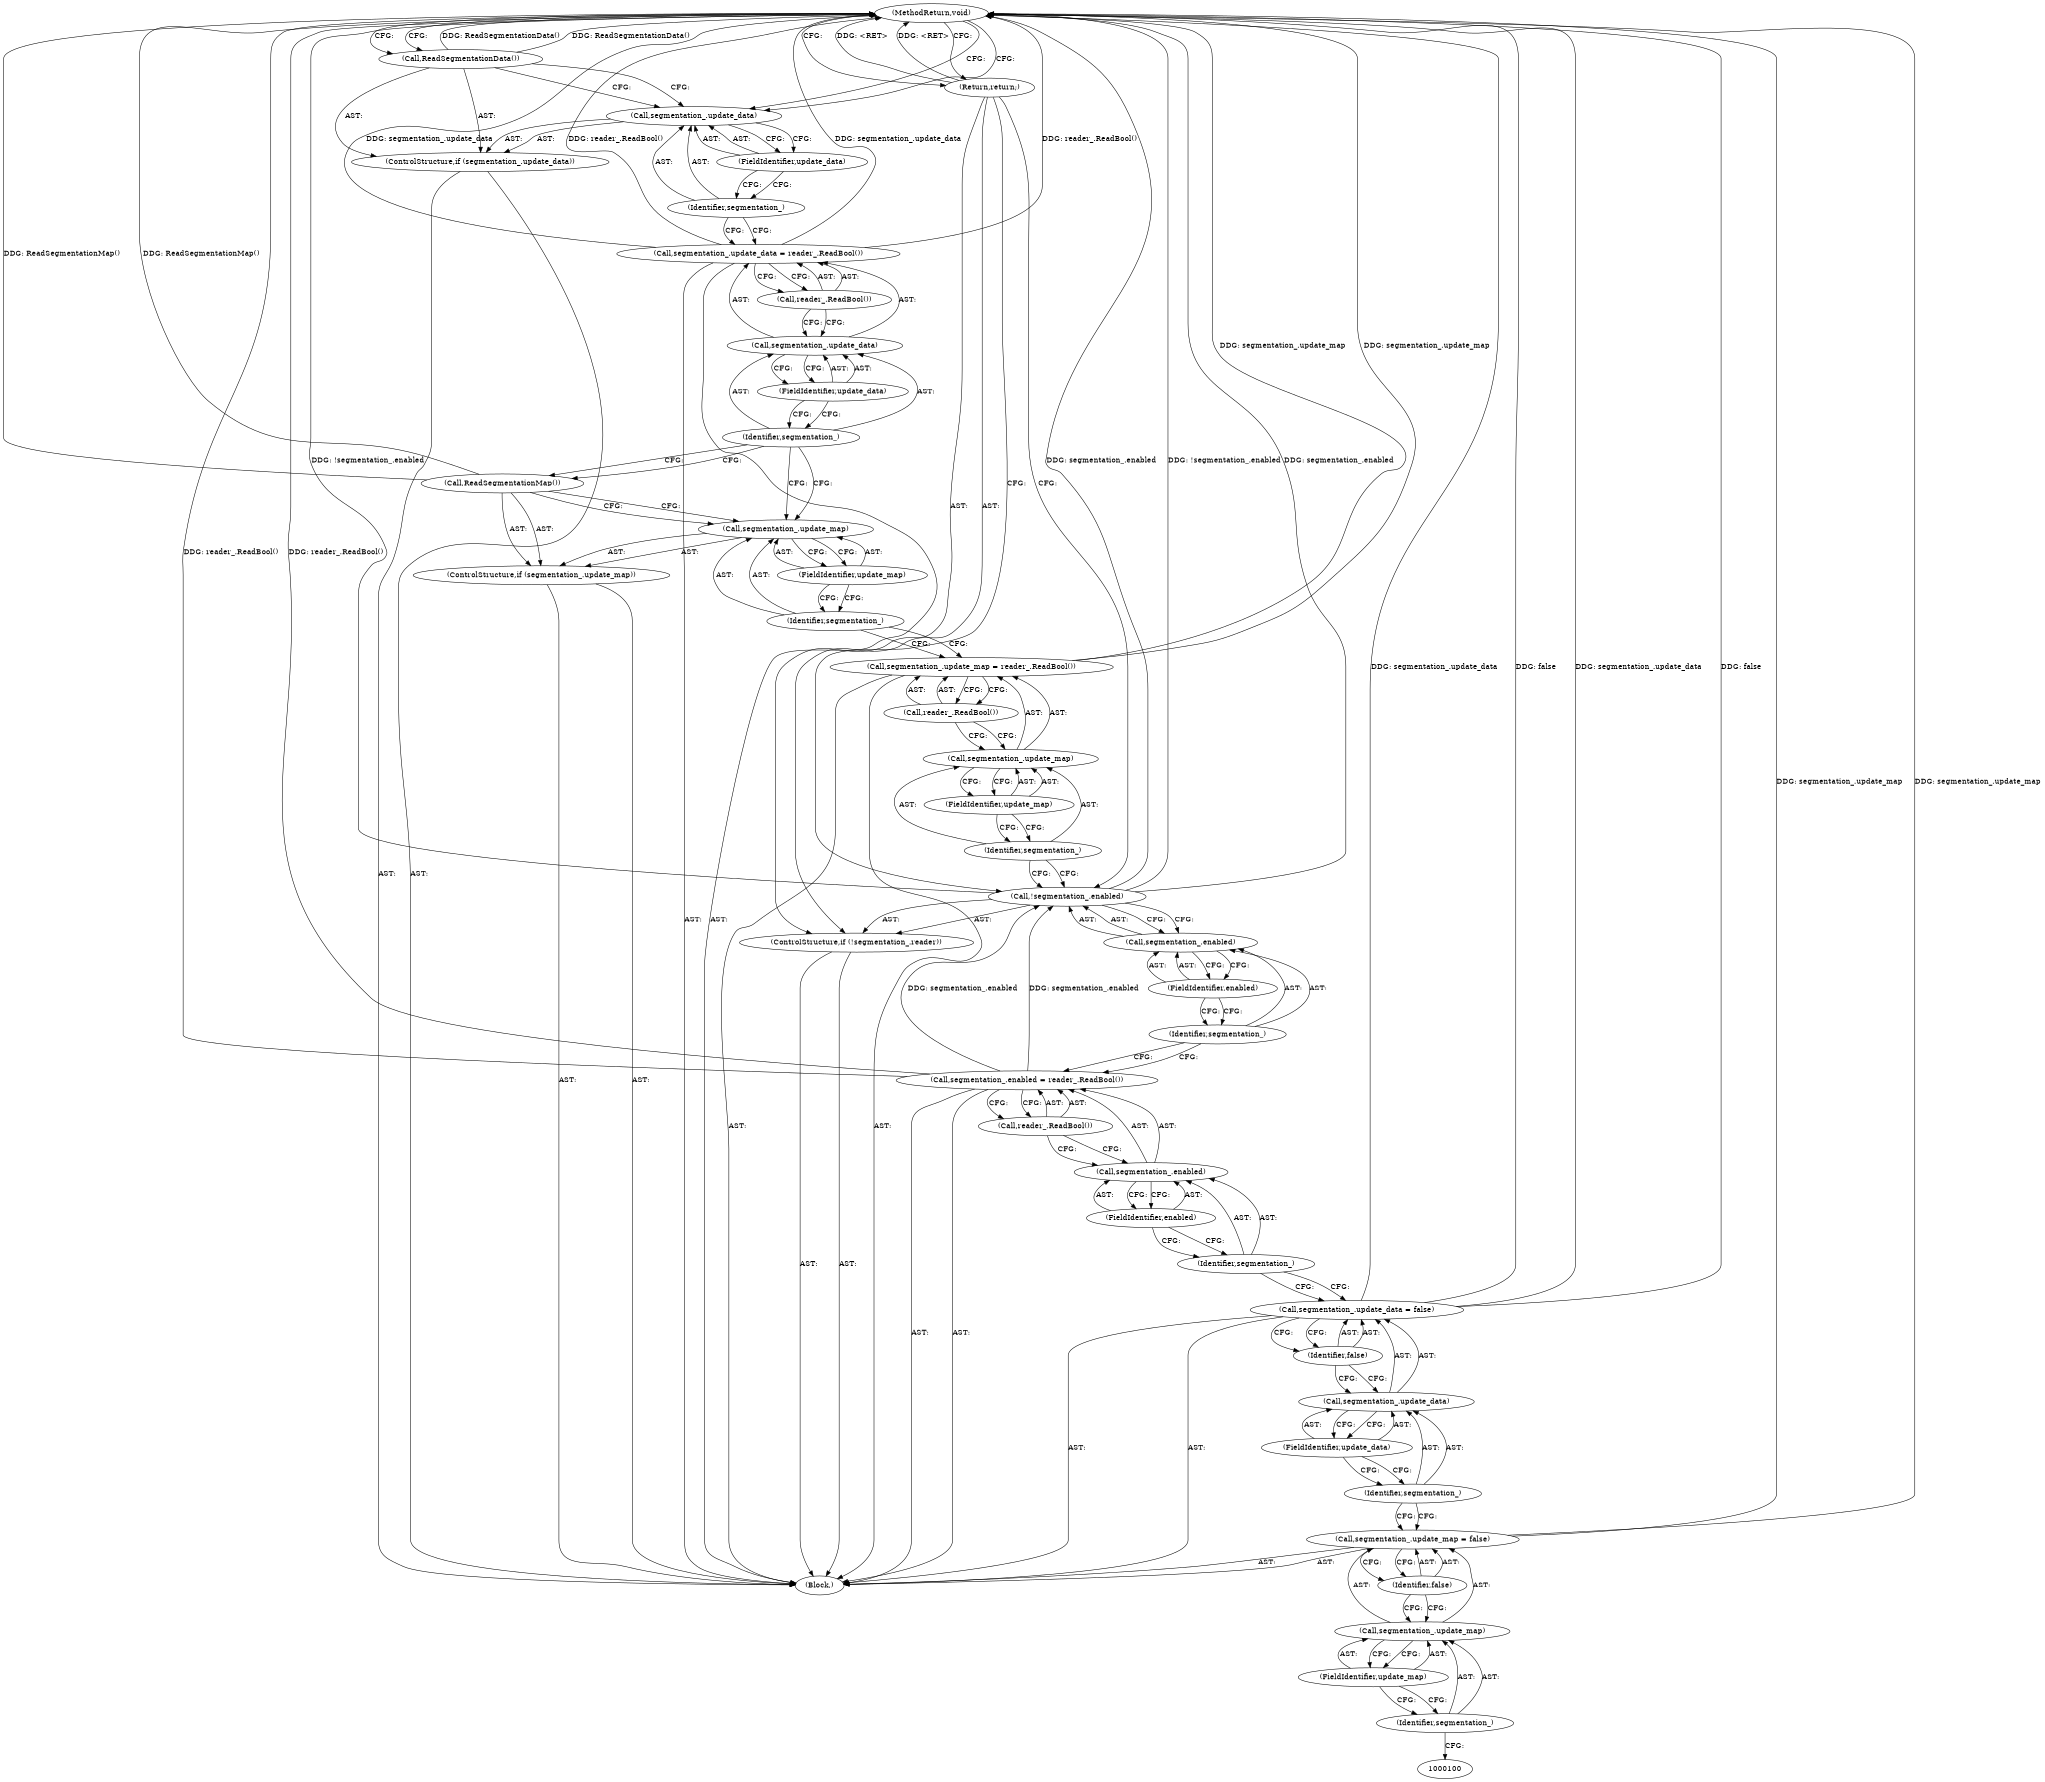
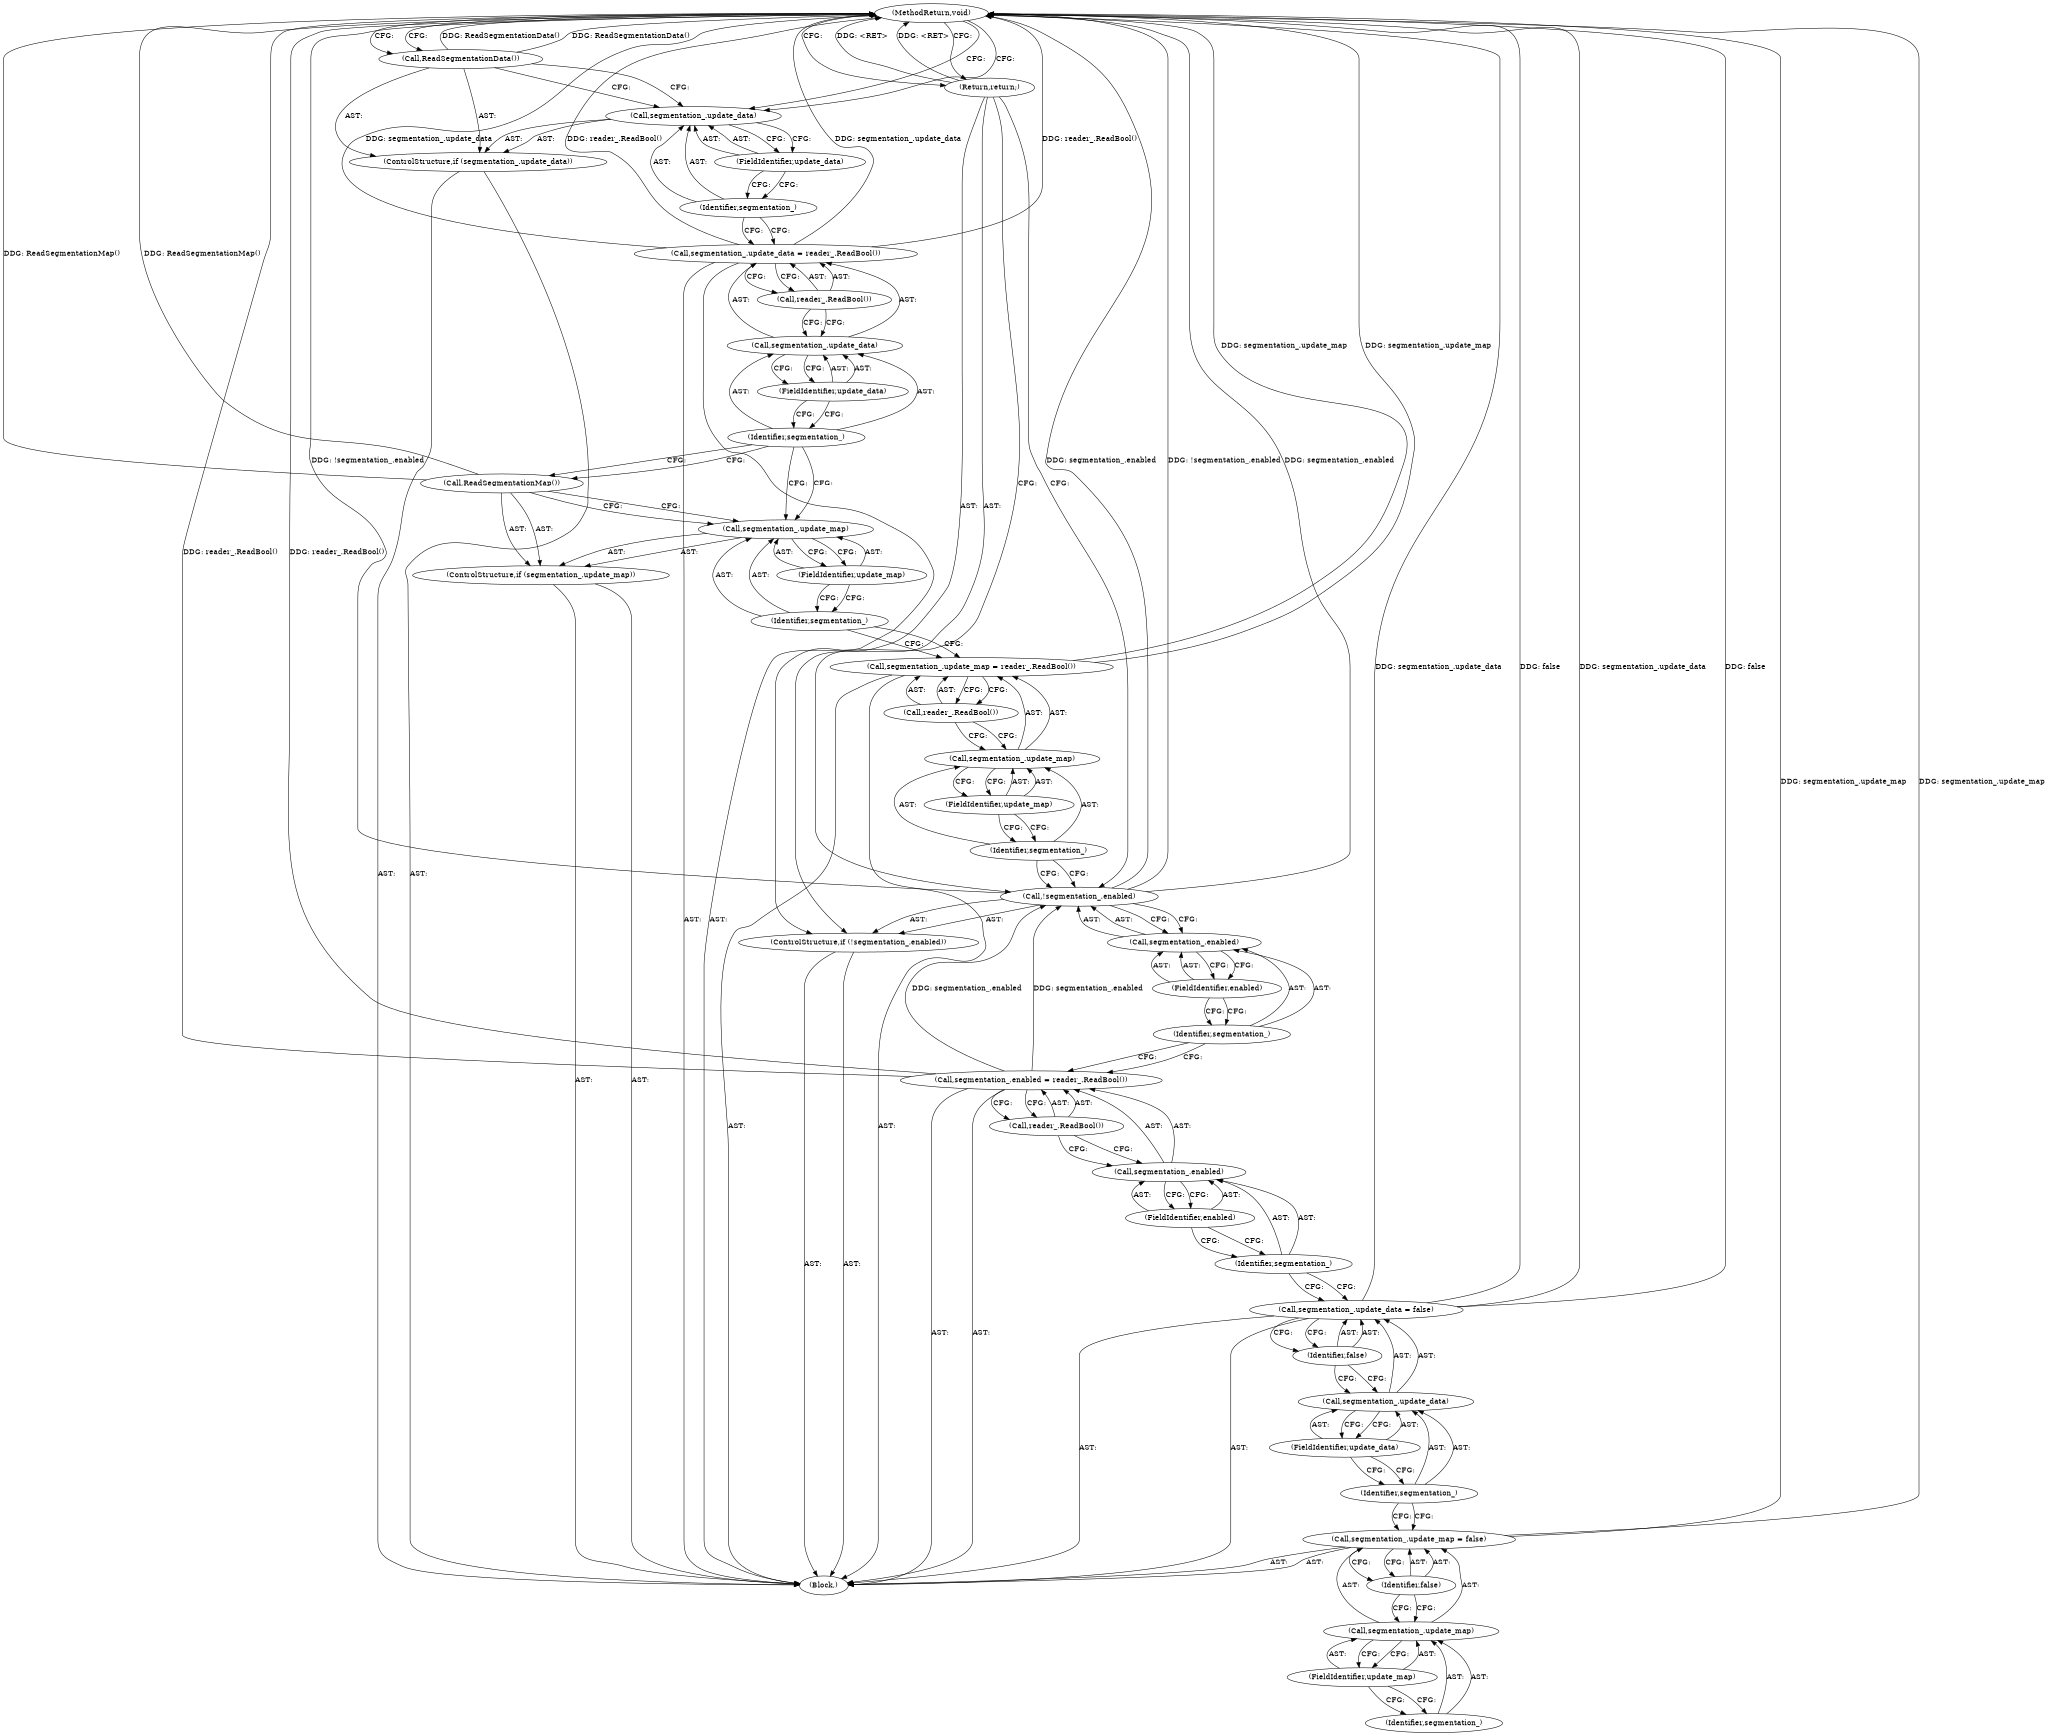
  digraph {
    n1 [label="(MethodReturn,void)"]
    n2 [label="(Call,segmentation_.update_data)"]
    n3 [label="(Call,ReadSegmentationData())"]
    n4 [label="(Return,return;)"]
    n5 [label="(ControlStructure,if (segmentation_.update_data))"]
    n6 [label="(FieldIdentifier,update_data)"]
    n7 [label="(Call,!segmentation_.enabled)"]
-   n8 [label="(ControlStructure,if (!segmentation_.reader))"]
+   n8 [label="(ControlStructure,if (!segmentation_.enabled))"]
    n9 [label="(Block,)"]
    n10 [label="(ControlStructure,if (segmentation_.update_map))"]
    n11 [label="(FieldIdentifier,update_map)"]
    n12 [label="(Call,segmentation_.update_map)"]
    n13 [label="(Identifier,segmentation_)"]
    n14 [label="(Call,segmentation_.update_map = reader_.ReadBool())"]
    n15 [label="(Call,reader_.ReadBool())"]
    n16 [label="(Call,ReadSegmentationMap())"]
    n17 [label="(FieldIdentifier,update_data)"]
    n18 [label="(Call,segmentation_.update_data)"]
    n19 [label="(Identifier,segmentation_)"]
    n20 [label="(Call,segmentation_.update_data = reader_.ReadBool())"]
    n21 [label="(Call,reader_.ReadBool())"]
    n22 [label="(Identifier,segmentation_)"]
    n23 [label="(FieldIdentifier,update_map)"]
    n24 [label="(Call,segmentation_.update_map)"]
    n25 [label="(Identifier,segmentation_)"]
    n26 [label="(Call,segmentation_.update_map = false)"]
-   1000100
    n28 [label="(Identifier,false)"]
    n29 [label="(FieldIdentifier,update_data)"]
    n30 [label="(Call,segmentation_.update_data)"]
    n31 [label="(Identifier,segmentation_)"]
    n32 [label="(Call,segmentation_.update_data = false)"]
    n33 [label="(Identifier,false)"]
    n34 [label="(FieldIdentifier,enabled)"]
    n35 [label="(Call,segmentation_.enabled)"]
    n36 [label="(Identifier,segmentation_)"]
    n37 [label="(Call,segmentation_.enabled = reader_.ReadBool())"]
    n38 [label="(Call,reader_.ReadBool())"]
    n39 [label="(Call,segmentation_.enabled)"]
    n40 [label="(FieldIdentifier,enabled)"]
    n41 [label="(Identifier,segmentation_)"]
    n42 [label="(FieldIdentifier,update_map)"]
    n43 [label="(Call,segmentation_.update_map)"]
    n44 [label="(Identifier,segmentation_)"]
    n1 -> n2 [label="CFG: "]
    n1 -> n2 [label="CFG: "]
    n1 -> n3 [label="CFG: "]
    n1 -> n3 [label="CFG: "]
    n1 -> n4 [label="CFG: "]
    n1 -> n4 [label="CFG: "]
    n2 -> n5 [label="AST: "]
    n2 -> n5 [label="AST: "]
    n2 -> n6 [label="CFG: "]
    n2 -> n6 [label="CFG: "]
    n3 -> n1 [label="DDG: ReadSegmentationData()"]
    n3 -> n1 [label="DDG: ReadSegmentationData()"]
    n3 -> n2 [label="CFG: "]
    n3 -> n2 [label="CFG: "]
    n3 -> n5 [label="AST: "]
    n3 -> n5 [label="AST: "]
    n4 -> n1 [label="DDG: <RET>"]
    n4 -> n1 [label="DDG: <RET>"]
    n4 -> n7 [label="CFG: "]
    n4 -> n7 [label="CFG: "]
    n4 -> n8 [label="AST: "]
    n4 -> n8 [label="AST: "]
    n5 -> n9 [label="AST: "]
    n5 -> n9 [label="AST: "]
    n6 -> n2 [label="AST: "]
    n6 -> n2 [label="AST: "]
    n6 -> n22 [label="CFG: "]
    n6 -> n22 [label="CFG: "]
    n7 -> n1 [label="DDG: !segmentation_.enabled"]
    n7 -> n1 [label="DDG: segmentation_.enabled"]
    n7 -> n1 [label="DDG: !segmentation_.enabled"]
    n7 -> n1 [label="DDG: segmentation_.enabled"]
    n7 -> n8 [label="AST: "]
    n7 -> n8 [label="AST: "]
    n7 -> n39 [label="CFG: "]
    n7 -> n39 [label="CFG: "]
    n8 -> n9 [label="AST: "]
    n8 -> n9 [label="AST: "]
    n10 -> n9 [label="AST: "]
    n10 -> n9 [label="AST: "]
    n11 -> n12 [label="AST: "]
    n11 -> n12 [label="AST: "]
    n11 -> n13 [label="CFG: "]
    n11 -> n13 [label="CFG: "]
    n12 -> n10 [label="AST: "]
    n12 -> n10 [label="AST: "]
    n12 -> n11 [label="CFG: "]
    n12 -> n11 [label="CFG: "]
    n13 -> n12 [label="AST: "]
    n13 -> n12 [label="AST: "]
    n13 -> n14 [label="CFG: "]
    n13 -> n14 [label="CFG: "]
    n14 -> n1 [label="DDG: segmentation_.update_map"]
    n14 -> n1 [label="DDG: segmentation_.update_map"]
    n14 -> n9 [label="AST: "]
    n14 -> n9 [label="AST: "]
    n14 -> n15 [label="CFG: "]
    n14 -> n15 [label="CFG: "]
    n15 -> n14 [label="AST: "]
    n15 -> n14 [label="AST: "]
    n15 -> n43 [label="CFG: "]
    n15 -> n43 [label="CFG: "]
    n16 -> n1 [label="DDG: ReadSegmentationMap()"]
    n16 -> n1 [label="DDG: ReadSegmentationMap()"]
    n16 -> n10 [label="AST: "]
    n16 -> n10 [label="AST: "]
    n16 -> n12 [label="CFG: "]
    n16 -> n12 [label="CFG: "]
    n17 -> n18 [label="AST: "]
    n17 -> n18 [label="AST: "]
    n17 -> n19 [label="CFG: "]
    n17 -> n19 [label="CFG: "]
    n18 -> n17 [label="CFG: "]
    n18 -> n17 [label="CFG: "]
    n18 -> n20 [label="AST: "]
    n18 -> n20 [label="AST: "]
    n19 -> n12 [label="CFG: "]
    n19 -> n12 [label="CFG: "]
    n19 -> n16 [label="CFG: "]
    n19 -> n16 [label="CFG: "]
    n19 -> n18 [label="AST: "]
    n19 -> n18 [label="AST: "]
    n20 -> n1 [label="DDG: reader_.ReadBool()"]
    n20 -> n1 [label="DDG: segmentation_.update_data"]
    n20 -> n1 [label="DDG: reader_.ReadBool()"]
    n20 -> n1 [label="DDG: segmentation_.update_data"]
    n20 -> n9 [label="AST: "]
    n20 -> n9 [label="AST: "]
    n20 -> n21 [label="CFG: "]
    n20 -> n21 [label="CFG: "]
    n21 -> n18 [label="CFG: "]
    n21 -> n18 [label="CFG: "]
    n21 -> n20 [label="AST: "]
    n21 -> n20 [label="AST: "]
    n22 -> n2 [label="AST: "]
    n22 -> n2 [label="AST: "]
    n22 -> n20 [label="CFG: "]
    n22 -> n20 [label="CFG: "]
    n23 -> n24 [label="AST: "]
    n23 -> n24 [label="AST: "]
    n23 -> n25 [label="CFG: "]
    n23 -> n25 [label="CFG: "]
    n24 -> n23 [label="CFG: "]
    n24 -> n23 [label="CFG: "]
    n24 -> n26 [label="AST: "]
    n24 -> n26 [label="AST: "]
    n25 -> n24 [label="AST: "]
    n25 -> n24 [label="AST: "]
-   n25 -> 1000100 [label="CFG: "]
    n26 -> n1 [label="DDG: segmentation_.update_map"]
    n26 -> n1 [label="DDG: segmentation_.update_map"]
    n26 -> n9 [label="AST: "]
    n26 -> n9 [label="AST: "]
    n26 -> n28 [label="CFG: "]
    n26 -> n28 [label="CFG: "]
    n28 -> n24 [label="CFG: "]
    n28 -> n24 [label="CFG: "]
    n28 -> n26 [label="AST: "]
    n28 -> n26 [label="AST: "]
    n29 -> n30 [label="AST: "]
    n29 -> n30 [label="AST: "]
    n29 -> n31 [label="CFG: "]
    n29 -> n31 [label="CFG: "]
    n30 -> n29 [label="CFG: "]
    n30 -> n29 [label="CFG: "]
    n30 -> n32 [label="AST: "]
    n30 -> n32 [label="AST: "]
    n31 -> n26 [label="CFG: "]
    n31 -> n26 [label="CFG: "]
    n31 -> n30 [label="AST: "]
    n31 -> n30 [label="AST: "]
    n32 -> n1 [label="DDG: segmentation_.update_data"]
    n32 -> n1 [label="DDG: false"]
    n32 -> n1 [label="DDG: segmentation_.update_data"]
    n32 -> n1 [label="DDG: false"]
    n32 -> n9 [label="AST: "]
    n32 -> n9 [label="AST: "]
    n32 -> n33 [label="CFG: "]
    n32 -> n33 [label="CFG: "]
    n33 -> n30 [label="CFG: "]
    n33 -> n30 [label="CFG: "]
    n33 -> n32 [label="AST: "]
    n33 -> n32 [label="AST: "]
    n34 -> n35 [label="AST: "]
    n34 -> n35 [label="AST: "]
    n34 -> n36 [label="CFG: "]
    n34 -> n36 [label="CFG: "]
    n35 -> n34 [label="CFG: "]
    n35 -> n34 [label="CFG: "]
    n35 -> n37 [label="AST: "]
    n35 -> n37 [label="AST: "]
    n36 -> n32 [label="CFG: "]
    n36 -> n32 [label="CFG: "]
    n36 -> n35 [label="AST: "]
    n36 -> n35 [label="AST: "]
    n37 -> n1 [label="DDG: reader_.ReadBool()"]
    n37 -> n1 [label="DDG: reader_.ReadBool()"]
    n37 -> n7 [label="DDG: segmentation_.enabled"]
    n37 -> n7 [label="DDG: segmentation_.enabled"]
    n37 -> n9 [label="AST: "]
    n37 -> n9 [label="AST: "]
    n37 -> n38 [label="CFG: "]
    n37 -> n38 [label="CFG: "]
    n38 -> n35 [label="CFG: "]
    n38 -> n35 [label="CFG: "]
    n38 -> n37 [label="AST: "]
    n38 -> n37 [label="AST: "]
    n39 -> n7 [label="AST: "]
    n39 -> n7 [label="AST: "]
    n39 -> n40 [label="CFG: "]
    n39 -> n40 [label="CFG: "]
    n40 -> n39 [label="AST: "]
    n40 -> n39 [label="AST: "]
    n40 -> n41 [label="CFG: "]
    n40 -> n41 [label="CFG: "]
    n41 -> n37 [label="CFG: "]
    n41 -> n37 [label="CFG: "]
    n41 -> n39 [label="AST: "]
    n41 -> n39 [label="AST: "]
    n42 -> n43 [label="AST: "]
    n42 -> n43 [label="AST: "]
    n42 -> n44 [label="CFG: "]
    n42 -> n44 [label="CFG: "]
    n43 -> n14 [label="AST: "]
    n43 -> n14 [label="AST: "]
    n43 -> n42 [label="CFG: "]
    n43 -> n42 [label="CFG: "]
    n44 -> n7 [label="CFG: "]
    n44 -> n7 [label="CFG: "]
    n44 -> n43 [label="AST: "]
    n44 -> n43 [label="AST: "]
  }
